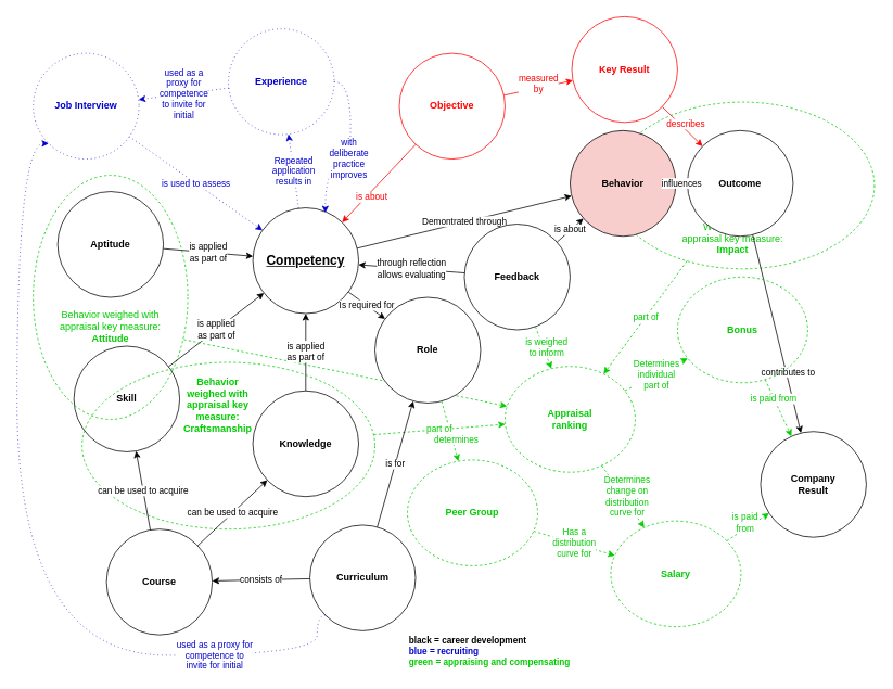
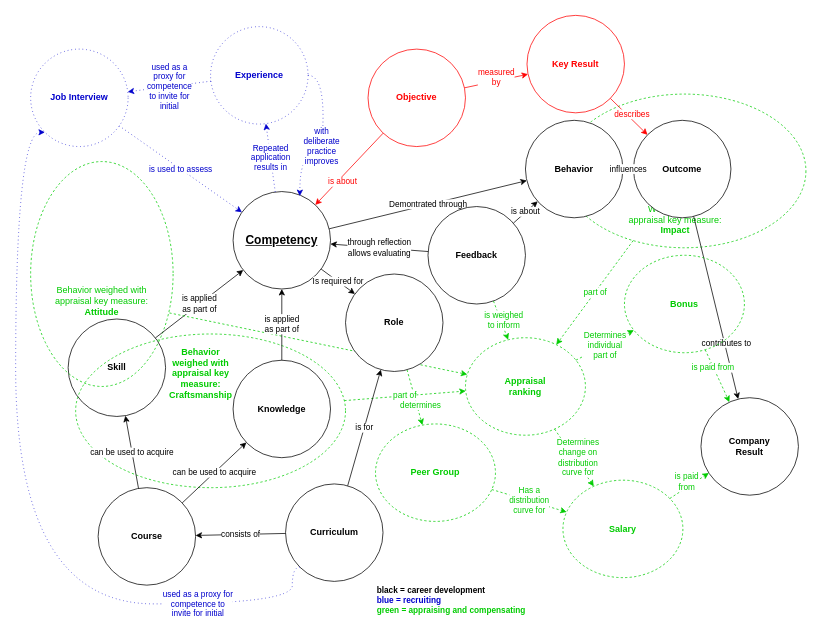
  <mxCell id="0" />
  <mxCell id="1" parent="0" />
  <mxCell id="2" value="determines" style="endArrow=classic;html=1;dashed=1;strokeColor=#00CC00;fontColor=#00CC00;" parent="1" source="47" target="24" edge="1"><mxGeometry x="0.314" y="5" width="50" height="50" relative="1" as="geometry"><mxPoint x="420.038" y="364.748" as="sourcePoint" /><mxPoint x="529.851" y="535.323" as="targetPoint" /><mxPoint as="offset" /></mxGeometry></mxCell>
  <mxCell id="3" value="Skill" style="ellipse;whiteSpace=wrap;html=1;aspect=fixed;fontStyle=1" parent="1" vertex="1"><mxGeometry x="90" y="425" width="130" height="130" as="geometry" /></mxCell>
  <mxCell id="4" value="Behavior&lt;br&gt;weighed with&lt;br&gt;appraisal key&lt;br&gt;measure:&lt;br&gt;&lt;span&gt;Craftsmanship&lt;/span&gt;&lt;br&gt;&lt;br&gt;&lt;br&gt;&lt;br&gt;&lt;br&gt;&lt;br&gt;&lt;br&gt;&lt;br&gt;" style="ellipse;whiteSpace=wrap;html=1;fillColor=none;dashed=1;spacingLeft=0;spacingRight=26;strokeColor=#00CC00;fontColor=#00CC00;fontStyle=1" parent="1" vertex="1"><mxGeometry x="100" y="445" width="360" height="205" as="geometry" /></mxCell>
  <mxCell id="5" value="&lt;br&gt;&lt;br&gt;&lt;br&gt;&lt;br&gt;&lt;br&gt;Behavior weighed with&lt;br&gt;appraisal key measure:&lt;br&gt;&lt;b&gt;Attitude&lt;/b&gt;" style="ellipse;whiteSpace=wrap;html=1;fillColor=none;dashed=1;strokeColor=#00CC00;fontColor=#00CC00;" parent="1" vertex="1"><mxGeometry x="40" y="215" width="190" height="300" as="geometry" /></mxCell>
  <mxCell id="6" value="&lt;br&gt;&lt;br&gt;&lt;br&gt;&lt;br&gt;&lt;br&gt;&lt;br&gt;&lt;br&gt;&lt;br&gt;&lt;br&gt;Weighed with&lt;br&gt;appraisal key measure:&lt;br&gt;&lt;b&gt;Impact&lt;/b&gt;" style="ellipse;whiteSpace=wrap;html=1;fillColor=none;dashed=1;spacingRight=24;strokeColor=#00CC00;fontColor=#00CC00;" parent="1" vertex="1"><mxGeometry x="750" y="125" width="324.1" height="205" as="geometry" /></mxCell>
  <mxCell id="7" value="Competency" style="ellipse;whiteSpace=wrap;html=1;aspect=fixed;fontStyle=5;fontSize=16;" parent="1" vertex="1"><mxGeometry x="310" y="255" width="130" height="130" as="geometry" /></mxCell>
- <mxCell id="8" value="Behavior" style="ellipse;whiteSpace=wrap;html=1;aspect=fixed;fontStyle=1;fillColor=#f8cecc;" parent="1" vertex="1"><mxGeometry x="700" y="160" width="130" height="130" as="geometry" /></mxCell>
+ <mxCell id="8" value="Behavior" style="ellipse;whiteSpace=wrap;html=1;aspect=fixed;fontStyle=1" parent="1" vertex="1"><mxGeometry x="700" y="160" width="130" height="130" as="geometry" /></mxCell>
  <mxCell id="9" value="Demontrated through" style="endArrow=classic;html=1;" parent="1" source="7" target="8" edge="1"><mxGeometry width="50" height="50" relative="1" as="geometry"><mxPoint x="590" y="295" as="sourcePoint" /><mxPoint x="480" y="415" as="targetPoint" /></mxGeometry></mxCell>
  <mxCell id="10" value="Knowledge" style="ellipse;whiteSpace=wrap;html=1;aspect=fixed;fontStyle=1" parent="1" vertex="1"><mxGeometry x="310" y="480" width="130" height="130" as="geometry" /></mxCell>
  <mxCell id="11" value="is applied&lt;br&gt;as part of" style="endArrow=classic;html=1;" parent="1" source="3" target="7" edge="1"><mxGeometry width="50" height="50" relative="1" as="geometry"><mxPoint x="385" y="475" as="sourcePoint" /><mxPoint x="385" y="375" as="targetPoint" /></mxGeometry></mxCell>
- <mxCell id="12" value="Aptitude" style="ellipse;whiteSpace=wrap;html=1;aspect=fixed;fontStyle=1" parent="1" vertex="1"><mxGeometry x="70" y="235" width="130" height="130" as="geometry" /></mxCell>
- <mxCell id="13" value="is applied&lt;br&gt;as part of" style="endArrow=classic;html=1;" parent="1" source="12" target="7" edge="1"><mxGeometry width="50" height="50" relative="1" as="geometry"><mxPoint x="250.962" y="444.038" as="sourcePoint" /><mxPoint x="339.038" y="355.962" as="targetPoint" /></mxGeometry></mxCell>
  <mxCell id="14" style="edgeStyle=orthogonalEdgeStyle;curved=1;rounded=0;orthogonalLoop=1;jettySize=auto;html=1;exitX=1;exitY=0.5;exitDx=0;exitDy=0;entryX=0.685;entryY=0.046;entryDx=0;entryDy=0;entryPerimeter=0;fontSize=16;fontColor=#0000CC;strokeColor=#0000CC;dashed=1;dashPattern=1 4;" edge="1" parent="1" source="16" target="7"><mxGeometry relative="1" as="geometry" /></mxCell>
  <mxCell id="15" value="with&lt;br&gt;deliberate&lt;br&gt;practice&lt;br&gt;improves" style="edgeLabel;html=1;align=center;verticalAlign=middle;resizable=0;points=[];fontSize=11;fontColor=#0000CC;" vertex="1" connectable="0" parent="14"><mxGeometry x="-0.062" y="-3" relative="1" as="geometry"><mxPoint y="15" as="offset" /></mxGeometry></mxCell>
  <mxCell id="16" value="Experience" style="ellipse;whiteSpace=wrap;html=1;aspect=fixed;fontStyle=1;fontColor=#0000CC;dashed=1;dashPattern=1 4;strokeColor=#0000CC;" parent="1" vertex="1"><mxGeometry x="280" y="35" width="130" height="130" as="geometry" /></mxCell>
  <mxCell id="17" value="Repeated&lt;br&gt;application&lt;br&gt;results in" style="endArrow=classic;html=1;strokeColor=#0000CC;fontColor=#0000CC;dashed=1;dashPattern=1 4;" parent="1" source="7" target="16" edge="1"><mxGeometry width="50" height="50" relative="1" as="geometry"><mxPoint x="390" y="195" as="sourcePoint" /><mxPoint x="540" y="65" as="targetPoint" /></mxGeometry></mxCell>
  <mxCell id="18" value="Outcome" style="ellipse;whiteSpace=wrap;html=1;aspect=fixed;fontStyle=1" parent="1" vertex="1"><mxGeometry x="844.1" y="160" width="130" height="130" as="geometry" /></mxCell>
  <mxCell id="19" value="influences" style="endArrow=classic;html=1;" parent="1" source="8" target="18" edge="1"><mxGeometry x="-0.022" width="50" height="50" relative="1" as="geometry"><mxPoint x="639.997" y="228.075" as="sourcePoint" /><mxPoint x="510.363" y="426.558" as="targetPoint" /><mxPoint as="offset" /></mxGeometry></mxCell>
  <mxCell id="20" value="Appraisal&lt;br&gt;ranking" style="ellipse;whiteSpace=wrap;html=1;fillColor=none;dashed=1;strokeColor=#00CC00;fontColor=#00CC00;fontStyle=1" parent="1" vertex="1"><mxGeometry x="620" y="450" width="160" height="130" as="geometry" /></mxCell>
  <mxCell id="21" value="part of" style="endArrow=classic;html=1;dashed=1;strokeColor=#00CC00;fontColor=#00CC00;" parent="1" source="4" target="20" edge="1"><mxGeometry width="50" height="50" relative="1" as="geometry"><mxPoint x="385" y="490" as="sourcePoint" /><mxPoint x="385" y="375" as="targetPoint" /></mxGeometry></mxCell>
  <mxCell id="22" value="part of" style="endArrow=classic;html=1;dashed=1;fontColor=#00CC00;strokeColor=#00CC00;" parent="1" source="6" target="20" edge="1"><mxGeometry width="50" height="50" relative="1" as="geometry"><mxPoint x="300.024" y="648.846" as="sourcePoint" /><mxPoint x="363.209" y="717.934" as="targetPoint" /></mxGeometry></mxCell>
  <mxCell id="23" value="Course" style="ellipse;whiteSpace=wrap;html=1;aspect=fixed;fontStyle=1" parent="1" vertex="1"><mxGeometry x="130" y="650" width="130" height="130" as="geometry" /></mxCell>
  <mxCell id="24" value="Peer Group" style="ellipse;whiteSpace=wrap;html=1;fillColor=none;dashed=1;strokeColor=#00CC00;fontColor=#00CC00;fontStyle=1" parent="1" vertex="1"><mxGeometry x="500" y="565" width="160" height="130" as="geometry" /></mxCell>
  <mxCell id="25" value="Is required for" style="endArrow=classic;html=1;" parent="1" source="7" target="47" edge="1"><mxGeometry width="50" height="50" relative="1" as="geometry"><mxPoint x="390" y="205" as="sourcePoint" /><mxPoint x="579.263" y="426.558" as="targetPoint" /></mxGeometry></mxCell>
  <mxCell id="26" value="Salary" style="ellipse;whiteSpace=wrap;html=1;fillColor=none;dashed=1;strokeColor=#00CC00;fontColor=#00CC00;fontStyle=1" parent="1" vertex="1"><mxGeometry x="750" y="640" width="160" height="130" as="geometry" /></mxCell>
  <mxCell id="27" value="Has a&lt;br&gt;distribution&lt;br&gt;curve for" style="endArrow=classic;html=1;dashed=1;strokeColor=#00CC00;fontColor=#00CC00;" parent="1" source="24" target="26" edge="1"><mxGeometry width="50" height="50" relative="1" as="geometry"><mxPoint x="607.526" y="639.158" as="sourcePoint" /><mxPoint x="674.138" y="716.741" as="targetPoint" /></mxGeometry></mxCell>
  <mxCell id="28" value="Determines&lt;br&gt;change on&lt;br&gt;distribution&lt;br&gt;curve for" style="endArrow=classic;html=1;dashed=1;strokeColor=#00CC00;fontColor=#00CC00;" parent="1" source="20" target="26" edge="1"><mxGeometry x="0.061" y="4" width="50" height="50" relative="1" as="geometry"><mxPoint x="608.942" y="825.242" as="sourcePoint" /><mxPoint x="563.32" y="884.789" as="targetPoint" /><mxPoint as="offset" /></mxGeometry></mxCell>
  <mxCell id="29" value="can be used to acquire" style="endArrow=classic;html=1;" parent="1" source="23" target="10" edge="1"><mxGeometry width="50" height="50" relative="1" as="geometry"><mxPoint x="385" y="490" as="sourcePoint" /><mxPoint x="290" y="685" as="targetPoint" /></mxGeometry></mxCell>
  <mxCell id="30" value="can be used to acquire" style="endArrow=classic;html=1;" parent="1" source="23" target="3" edge="1"><mxGeometry width="50" height="50" relative="1" as="geometry"><mxPoint x="130.872" y="706.784" as="sourcePoint" /><mxPoint x="329.184" y="588.31" as="targetPoint" /></mxGeometry></mxCell>
  <mxCell id="31" value="Job Interview" style="ellipse;whiteSpace=wrap;html=1;aspect=fixed;dashed=1;dashPattern=1 4;strokeColor=#0000CC;fontColor=#0000CC;fontStyle=1" parent="1" vertex="1"><mxGeometry x="40" y="65" width="130" height="130" as="geometry" /></mxCell>
  <mxCell id="32" value="is used to assess" style="endArrow=classic;html=1;dashed=1;dashPattern=1 4;strokeColor=#0000CC;fontColor=#0000CC;" parent="1" source="31" target="7" edge="1"><mxGeometry width="50" height="50" relative="1" as="geometry"><mxPoint x="210" y="310" as="sourcePoint" /><mxPoint x="320" y="310" as="targetPoint" /></mxGeometry></mxCell>
  <mxCell id="33" value="Feedback" style="ellipse;whiteSpace=wrap;html=1;aspect=fixed;fontStyle=1" parent="1" vertex="1"><mxGeometry x="570" y="275" width="130" height="130" as="geometry" /></mxCell>
  <mxCell id="34" value="is about" style="endArrow=classic;html=1;" parent="1" source="33" target="8" edge="1"><mxGeometry width="50" height="50" relative="1" as="geometry"><mxPoint x="420.038" y="364.748" as="sourcePoint" /><mxPoint x="529.851" y="535.323" as="targetPoint" /></mxGeometry></mxCell>
  <mxCell id="35" value="is weighed&lt;br&gt;to inform" style="endArrow=classic;html=1;dashed=1;strokeColor=#00CC00;fontColor=#00CC00;" parent="1" source="33" edge="1" target="20"><mxGeometry x="0.051" y="4" width="50" height="50" relative="1" as="geometry"><mxPoint x="657.268" y="440.368" as="sourcePoint" /><mxPoint x="470.239" y="726.226" as="targetPoint" /><mxPoint as="offset" /></mxGeometry></mxCell>
  <mxCell id="36" value="through reflection&lt;br&gt;allows evaluating" style="endArrow=classic;html=1;" parent="1" source="33" target="7" edge="1"><mxGeometry width="50" height="50" relative="1" as="geometry"><mxPoint x="710" y="535" as="sourcePoint" /><mxPoint x="683.859" y="442.106" as="targetPoint" /></mxGeometry></mxCell>
  <mxCell id="37" value="Curriculum" style="ellipse;whiteSpace=wrap;html=1;aspect=fixed;fontStyle=1" parent="1" vertex="1"><mxGeometry x="380" y="645" width="130" height="130" as="geometry" /></mxCell>
  <mxCell id="38" value="consists of" style="endArrow=classic;html=1;" parent="1" source="37" target="23" edge="1"><mxGeometry width="50" height="50" relative="1" as="geometry"><mxPoint x="130.872" y="706.784" as="sourcePoint" /><mxPoint x="329.184" y="588.31" as="targetPoint" /></mxGeometry></mxCell>
  <mxCell id="39" value="Company&lt;br&gt;Result" style="ellipse;whiteSpace=wrap;html=1;aspect=fixed;fontStyle=1" vertex="1" parent="1"><mxGeometry x="934.1" y="530" width="130" height="130" as="geometry" /></mxCell>
  <mxCell id="40" value="contributes to" style="endArrow=classic;html=1;" edge="1" parent="1" source="18" target="39"><mxGeometry x="0.387" y="3" width="50" height="50" relative="1" as="geometry"><mxPoint x="666.693" y="383.452" as="sourcePoint" /><mxPoint x="915.523" y="436.473" as="targetPoint" /><mxPoint as="offset" /></mxGeometry></mxCell>
  <mxCell id="41" value="Bonus" style="ellipse;whiteSpace=wrap;html=1;fillColor=none;dashed=1;strokeColor=#00CC00;fontColor=#00CC00;fontStyle=1" vertex="1" parent="1"><mxGeometry x="832.05" y="340" width="160" height="130" as="geometry" /></mxCell>
  <mxCell id="42" value="is paid&lt;br&gt;from" style="endArrow=classic;html=1;dashed=1;strokeColor=#00CC00;fontColor=#00CC00;" edge="1" parent="1" source="26" target="39"><mxGeometry x="-0.009" y="7" width="50" height="50" relative="1" as="geometry"><mxPoint x="997.566" y="512.322" as="sourcePoint" /><mxPoint x="1067.581" y="747.694" as="targetPoint" /><mxPoint as="offset" /></mxGeometry></mxCell>
  <mxCell id="43" value="is paid from" style="endArrow=classic;html=1;dashed=1;strokeColor=#00CC00;fontColor=#00CC00;" edge="1" parent="1" source="41" target="39"><mxGeometry x="-0.322" y="-1" width="50" height="50" relative="1" as="geometry"><mxPoint x="630.267" y="940.644" as="sourcePoint" /><mxPoint x="991.554" y="897.669" as="targetPoint" /><mxPoint as="offset" /></mxGeometry></mxCell>
  <mxCell id="44" value="is for" style="endArrow=classic;html=1;" edge="1" parent="1" source="37" target="47"><mxGeometry width="50" height="50" relative="1" as="geometry"><mxPoint x="430" y="815" as="sourcePoint" /><mxPoint x="127.329" y="778.558" as="targetPoint" /></mxGeometry></mxCell>
  <mxCell id="45" value="Determines&lt;br&gt;individual&lt;br&gt;part of" style="endArrow=classic;html=1;dashed=1;strokeColor=#00CC00;fontColor=#00CC00;" edge="1" parent="1" source="20" target="41"><mxGeometry width="50" height="50" relative="1" as="geometry"><mxPoint x="570.76" y="721.962" as="sourcePoint" /><mxPoint x="671.422" y="768.064" as="targetPoint" /></mxGeometry></mxCell>
  <mxCell id="46" value="part of" style="endArrow=classic;html=1;dashed=1;exitX=0.974;exitY=0.673;exitDx=0;exitDy=0;exitPerimeter=0;strokeColor=#00CC00;fontColor=#00CC00;" edge="1" parent="1" source="5" target="20"><mxGeometry x="0.529" y="-3" width="50" height="50" relative="1" as="geometry"><mxPoint x="464.424" y="532.525" as="sourcePoint" /><mxPoint x="831.149" y="480.976" as="targetPoint" /><mxPoint x="-1" as="offset" /></mxGeometry></mxCell>
  <mxCell id="47" value="Role" style="ellipse;whiteSpace=wrap;html=1;aspect=fixed;fontStyle=1" parent="1" vertex="1"><mxGeometry x="460" y="365" width="130" height="130" as="geometry" /></mxCell>
  <mxCell id="48" value="is applied&lt;br&gt;as part of" style="endArrow=classic;html=1;" parent="1" source="10" target="7" edge="1"><mxGeometry width="50" height="50" relative="1" as="geometry"><mxPoint x="649.04" y="466.933" as="sourcePoint" /><mxPoint x="440.891" y="343.185" as="targetPoint" /></mxGeometry></mxCell>
  <mxCell id="49" value="used as a&lt;br&gt;proxy for&lt;br&gt;competence&lt;br&gt;to invite for&lt;br&gt;initial" style="endArrow=classic;html=1;dashed=1;dashPattern=1 4;strokeColor=#0000CC;fontColor=#0000CC;" edge="1" parent="1" source="16" target="31"><mxGeometry width="50" height="50" relative="1" as="geometry"><mxPoint x="169.975" y="174.681" as="sourcePoint" /><mxPoint x="329.995" y="275.367" as="targetPoint" /></mxGeometry></mxCell>
  <mxCell id="50" value="used as a proxy for&lt;br&gt;competence to&lt;br&gt;invite for initial" style="endArrow=classic;html=1;exitX=0;exitY=1;exitDx=0;exitDy=0;entryX=0;entryY=1;entryDx=0;entryDy=0;edgeStyle=orthogonalEdgeStyle;curved=1;dashed=1;dashPattern=1 4;strokeColor=#0000CC;fontColor=#0000CC;" edge="1" parent="1" source="37" target="31"><mxGeometry x="-0.663" width="50" height="50" relative="1" as="geometry"><mxPoint x="459.038" y="94.038" as="sourcePoint" /><mxPoint x="160.962" y="94.038" as="targetPoint" /><Array as="points"><mxPoint x="389" y="756" /><mxPoint x="389" y="805" /><mxPoint x="20" y="805" /><mxPoint x="20" y="176" /></Array><mxPoint as="offset" /></mxGeometry></mxCell>
  <mxCell id="51" value="Objective" style="ellipse;whiteSpace=wrap;html=1;aspect=fixed;fontStyle=1;strokeColor=#FF0000;fontColor=#FF0000;" vertex="1" parent="1"><mxGeometry x="490" y="65" width="130" height="130" as="geometry" /></mxCell>
  <mxCell id="52" value="is about" style="endArrow=classic;html=1;strokeColor=#FF0000;fontColor=#FF0000;" edge="1" parent="1" source="51" target="7"><mxGeometry x="0.279" y="5" width="50" height="50" relative="1" as="geometry"><mxPoint x="385" y="490" as="sourcePoint" /><mxPoint x="385" y="375" as="targetPoint" /><mxPoint as="offset" /></mxGeometry></mxCell>
  <mxCell id="53" value="Key Result" style="ellipse;whiteSpace=wrap;html=1;aspect=fixed;fontStyle=1;strokeColor=#FF0000;fontColor=#FF0000;" vertex="1" parent="1"><mxGeometry x="702.05" y="20" width="130" height="130" as="geometry" /></mxCell>
  <mxCell id="54" value="measured&lt;br&gt;by" style="endArrow=classic;html=1;strokeColor=#FF0000;fontColor=#FF0000;" edge="1" parent="1" source="51" target="53"><mxGeometry x="0.025" y="5" width="50" height="50" relative="1" as="geometry"><mxPoint x="517.804" y="184.693" as="sourcePoint" /><mxPoint x="432.256" y="265.369" as="targetPoint" /><mxPoint as="offset" /></mxGeometry></mxCell>
  <mxCell id="55" value="describes" style="endArrow=classic;html=1;strokeColor=#FF0000;fontColor=#FF0000;" edge="1" parent="1" source="53" target="18"><mxGeometry x="0.025" y="5" width="50" height="50" relative="1" as="geometry"><mxPoint x="629.298" y="130.474" as="sourcePoint" /><mxPoint x="700.719" y="119.642" as="targetPoint" /><mxPoint as="offset" /></mxGeometry></mxCell>
  <mxCell id="56" value="black = career development&lt;br&gt;&lt;font color=&quot;#0000cc&quot;&gt;blue = recruiting&lt;br&gt;&lt;/font&gt;&lt;font color=&quot;#00cc00&quot;&gt;green = appraising and compensating&lt;/font&gt;" style="text;html=1;strokeColor=none;fillColor=none;align=left;verticalAlign=middle;whiteSpace=wrap;rounded=0;dashed=1;fontSize=11;fontColor=#000000;fontStyle=1" vertex="1" parent="1"><mxGeometry x="500" y="775" width="220" height="50" as="geometry" /></mxCell>
